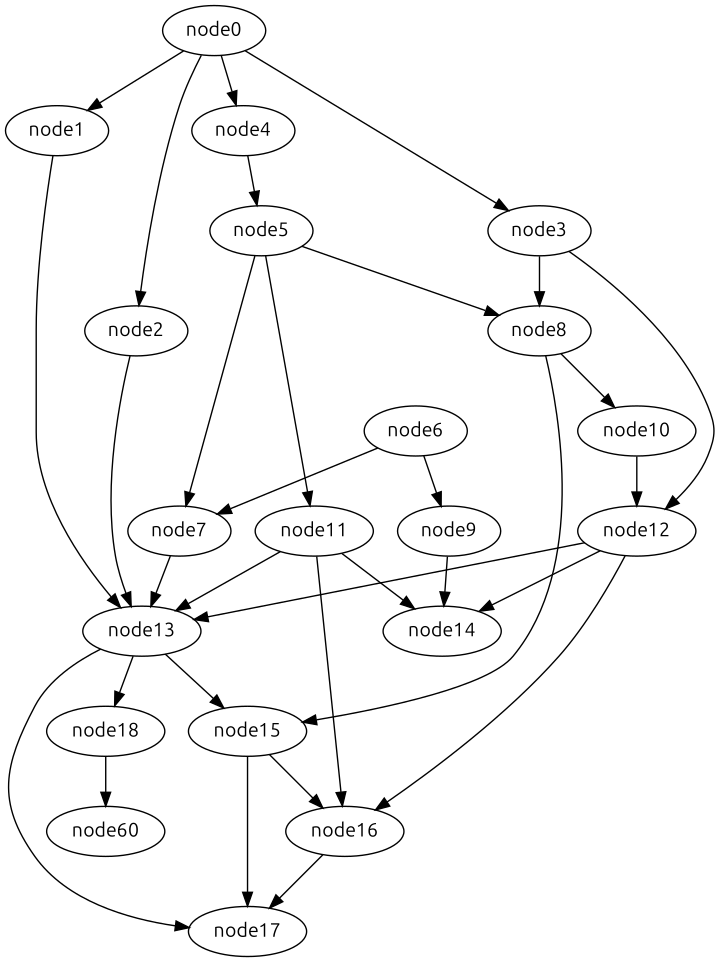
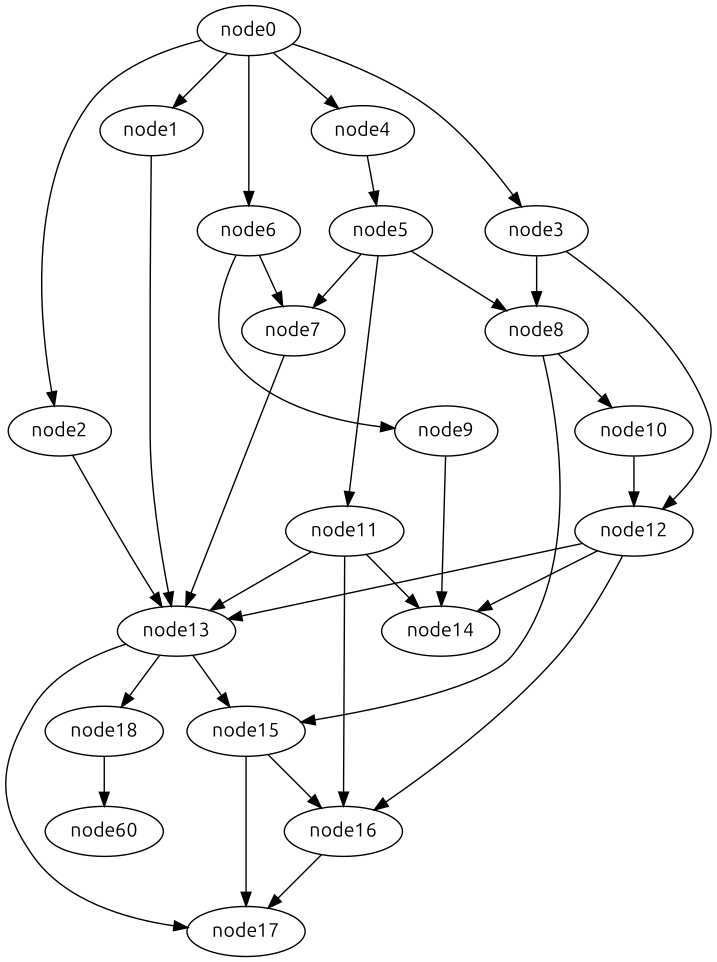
  digraph {
    fontname=Ubuntu
    node [fontname=Ubuntu]
    edge [fontname=Ubuntu]
    n1 [label=node60]
    node18
    node16
    node17
    node15
    node13
    node12
    node14
    node11
    node10
    node9
    node8
    node7
    node6
    node5
    node4
    node3
    node2
    node1
    node0
    node18 -> n1
    node16 -> node17
    node15 -> node16
    node15 -> node17
    node13 -> node18
    node13 -> node17
    node13 -> node15
    node12 -> node16
    node12 -> node13
    node12 -> node14
    node11 -> node16
    node11 -> node13
    node11 -> node14
    node10 -> node12
    node9 -> node14
    node8 -> node15
    node8 -> node10
    node7 -> node13
    node6 -> node9
    node6 -> node7
    node5 -> node11
    node5 -> node8
    node5 -> node7
    node4 -> node5
    node3 -> node12
    node3 -> node8
    node2 -> node13
    node1 -> node13
+   node0 -> node6
    node0 -> node4
    node0 -> node3
    node0 -> node2
    node0 -> node1
  }
